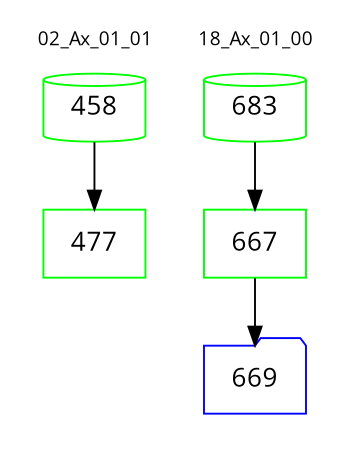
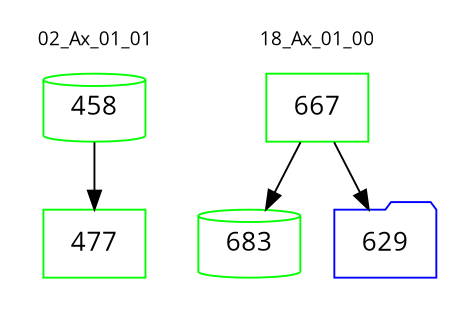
  digraph {
    fontname="Open Sans"
    node [color=green fontname="Open Sans" shape=cylinder]
    edge [color=black fontname="Open Sans"]
    n1 [label=458]
    n2 [label=477 shape=box]
    n3 [label=667 shape=box]
    n4 [label=683]
-   n5 [color=blue label=669 shape=folder]
+   n5 [color=blue label=629 shape=folder]
    subgraph cluster_1 {
      color=white
      fontsize=10
      label="02_Ax_01_01"
      n1
      n2
    }
    subgraph cluster_2 {
      color=white
      fontsize=10
      label="18_Ax_01_00"
      n3
      n4
      n5
    }
    n1 -> n2
-   n4 -> n3
+   n3 -> n4
    n3 -> n5
  }
